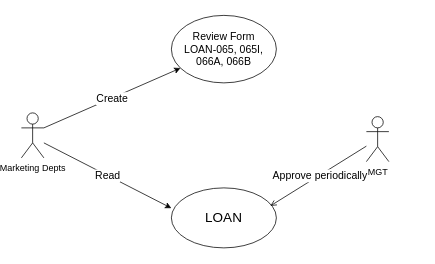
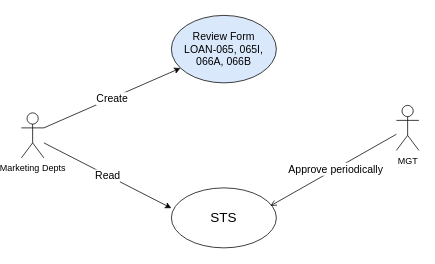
  <mxCell id="0" value="" />
  <mxCell id="1" parent="0" />
- <mxCell id="2" value="&lt;font style=&quot;font-size: 14px;&quot;&gt;Review Form&lt;br&gt;LOAN-065, 065I, 066A, 066B&lt;/font&gt;" style="ellipse;whiteSpace=wrap;html=1;" vertex="1" parent="1"><mxGeometry x="220" y="20" width="140" height="90" as="geometry" /></mxCell>
+ <mxCell id="2" value="&lt;font style=&quot;font-size: 14px;&quot;&gt;Review Form&lt;br&gt;LOAN-065, 065I, 066A, 066B&lt;/font&gt;" style="ellipse;whiteSpace=wrap;html=1;fillColor=#dae8fc;" vertex="1" parent="1"><mxGeometry x="220" y="20" width="140" height="90" as="geometry" /></mxCell>
  <mxCell id="3" value="Marketing Depts" style="shape=umlActor;verticalLabelPosition=bottom;verticalAlign=top;html=1;outlineConnect=0;" vertex="1" parent="1"><mxGeometry x="20" y="150" width="30" height="60" as="geometry" /></mxCell>
  <mxCell id="4" value="" style="endArrow=classic;html=1;rounded=0;" edge="1" parent="1" target="2"><mxGeometry relative="1" as="geometry"><mxPoint x="50" y="170" as="sourcePoint" /><mxPoint x="150" y="170" as="targetPoint" /></mxGeometry></mxCell>
  <mxCell id="5" value="Label" style="edgeLabel;resizable=0;html=1;align=center;verticalAlign=middle;" connectable="0" vertex="1" parent="4"><mxGeometry relative="1" as="geometry" /></mxCell>
  <mxCell id="6" value="Create" style="edgeLabel;html=1;align=center;verticalAlign=middle;resizable=0;points=[];fontSize=14;" vertex="1" connectable="0" parent="4"><mxGeometry relative="1" as="geometry"><mxPoint as="offset" /></mxGeometry></mxCell>
- <mxCell id="7" value="&lt;font style=&quot;font-size: 18px;&quot;&gt;LOAN&lt;/font&gt;" style="ellipse;whiteSpace=wrap;html=1;" vertex="1" parent="1"><mxGeometry x="220" y="250" width="140" height="80" as="geometry" /></mxCell>
+ <mxCell id="7" value="&lt;font style=&quot;font-size: 18px;&quot;&gt;STS&lt;/font&gt;" style="ellipse;whiteSpace=wrap;html=1;" vertex="1" parent="1"><mxGeometry x="220" y="250" width="140" height="80" as="geometry" /></mxCell>
  <mxCell id="8" value="Read" style="endArrow=classic;html=1;rounded=0;entryX=0;entryY=0.338;entryDx=0;entryDy=0;entryPerimeter=0;" edge="1" parent="1" target="7"><mxGeometry relative="1" as="geometry"><mxPoint x="50" y="190" as="sourcePoint" /><mxPoint x="150" y="190" as="targetPoint" /></mxGeometry></mxCell>
  <mxCell id="9" value="Read" style="edgeLabel;resizable=0;html=1;align=center;verticalAlign=middle;fontSize=14;" connectable="0" vertex="1" parent="8"><mxGeometry relative="1" as="geometry" /></mxCell>
- <mxCell id="10" value="MGT" style="shape=umlActor;verticalLabelPosition=bottom;verticalAlign=top;html=1;outlineConnect=0;" vertex="1" parent="1"><mxGeometry x="480" y="155" width="30" height="60" as="geometry" /></mxCell>
+ <mxCell id="10" value="MGT" style="shape=umlActor;verticalLabelPosition=bottom;verticalAlign=top;html=1;outlineConnect=0;" vertex="1" parent="1"><mxGeometry x="520" y="140" width="30" height="60" as="geometry" /></mxCell>
  <mxCell id="11" value="" style="endArrow=open;html=1;rounded=0;entryX=0.943;entryY=0.3;entryDx=0;entryDy=0;entryPerimeter=0;" edge="1" parent="1" source="10" target="7"><mxGeometry relative="1" as="geometry"><mxPoint x="440" y="190" as="sourcePoint" /><mxPoint x="410" y="300" as="targetPoint" /></mxGeometry></mxCell>
  <mxCell id="12" value="Label" style="edgeLabel;resizable=0;html=1;align=center;verticalAlign=middle;" connectable="0" vertex="1" parent="11"><mxGeometry relative="1" as="geometry" /></mxCell>
  <mxCell id="13" value="Re" style="edgeLabel;html=1;align=center;verticalAlign=middle;resizable=0;points=[];" vertex="1" connectable="0" parent="11"><mxGeometry x="-0.032" y="4" relative="1" as="geometry"><mxPoint x="1" as="offset" /></mxGeometry></mxCell>
  <mxCell id="14" value="&lt;font style=&quot;font-size: 14px;&quot;&gt;Approve&amp;nbsp;periodically&lt;/font&gt;" style="edgeLabel;html=1;align=center;verticalAlign=middle;resizable=0;points=[];" vertex="1" connectable="0" parent="11"><mxGeometry x="-0.023" relative="1" as="geometry"><mxPoint as="offset" /></mxGeometry></mxCell>
